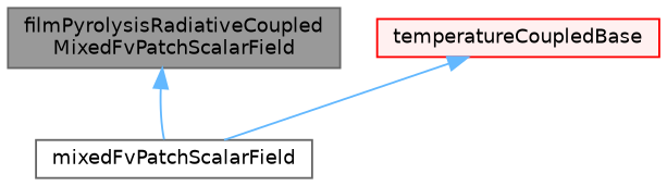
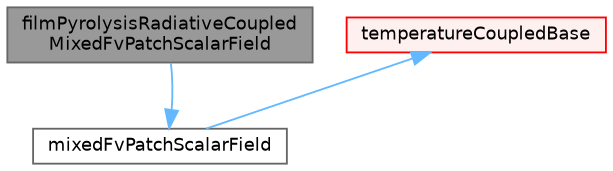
  digraph {
    node [color=gray40 fontname=Helvetica fontsize=10 shape=box style=filled]
    edge [color=steelblue1 dir=back fontname=Helvetica fontsize=10 labelfontname=Helvetica labelfontsize=10 style=solid]
    n1 [fillcolor=grey60 fontcolor=black height=0.2 label="filmPyrolysisRadiativeCoupled\lMixedFvPatchScalarField" width=0.4]
    n2 [fillcolor=white height=0.2 label=mixedFvPatchScalarField width=0.4]
    n3 [color=red fillcolor="#FFF0F0" height=0.2 label=temperatureCoupledBase width=0.4]
-   n1 -> n2
+   n2 -> n1
    n3 -> n2
  }
